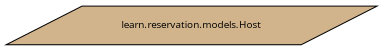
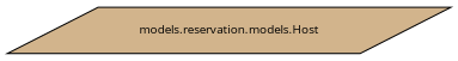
  digraph {
    rankdir=LR
    fontname="Open Sans"
-   n1 [color=black fillcolor=tan fontname="Open Sans" fontsize=10 height=0.2 label="learn.reservation.models.Host" shape=parallelogram style=filled width=0.4]
+   n1 [color=black fillcolor=tan fontname="Open Sans" fontsize=10 height=0.2 label="models.reservation.models.Host" shape=parallelogram style=filled width=0.4]
  }
